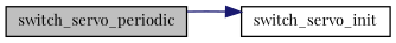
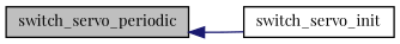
  digraph {
    rankdir=LR
    fontname="Playfair Display"
    node [color=black fontname="Playfair Display" fontsize=10 shape=record style=filled]
    n1 [fillcolor=grey75 fontcolor=black height=0.2 label=switch_servo_periodic width=0.4]
    n2 [fillcolor=white height=0.2 label=switch_servo_init width=0.4]
-   n2 -> n1 [color=midnightblue dir=back fontname="Playfair Display" fontsize=10 labelfontname=FreeSans labelfontsize=10 style=solid]
+   n1 -> n2 [color=midnightblue dir=back fontname="Playfair Display" fontsize=10 labelfontname=FreeSans labelfontsize=10 style=solid]
  }
